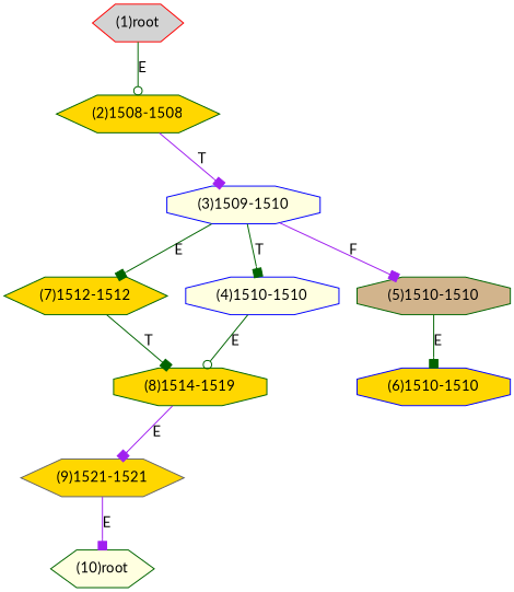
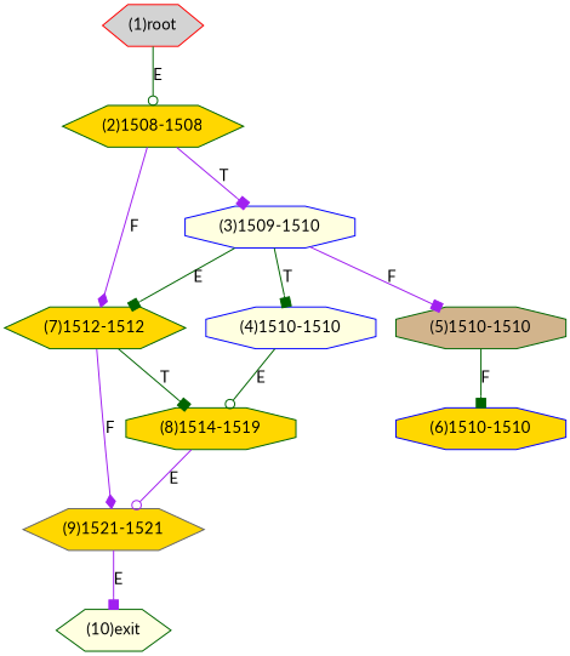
  digraph {
    fontname=Lato
    node [color=darkgreen fillcolor=gold fontname=Lato shape=hexagon style=filled]
    edge [arrowhead=box color=darkgreen fontname=Lato]
    n1 [color=red fillcolor=lightgrey label="(1)root"]
    n2 [label="(2)1508-1508"]
    n3 [color=blue fillcolor=lightyellow label="(3)1509-1510" shape=octagon]
    n4 [label="(7)1512-1512"]
    n5 [color=blue fillcolor=lightyellow label="(4)1510-1510" shape=octagon]
    n6 [fillcolor=tan label="(5)1510-1510" shape=octagon]
    n7 [label="(8)1514-1519" shape=octagon]
    n8 [color=gray40 label="(9)1521-1521"]
    n9 [color=blue label="(6)1510-1510" shape=octagon]
-   n10 [fillcolor=lightyellow label="(10)root"]
+   n10 [fillcolor=lightyellow label="(10)exit"]
    n1 -> n2 [arrowhead=odot label=E]
    n2 -> n3 [color=purple label=T]
+   n2 -> n4 [arrowhead=diamond color=purple label=F]
    n3 -> n4 [label=E]
    n3 -> n5 [label=T]
    n3 -> n6 [color=purple label=F]
    n4 -> n7 [label=T]
+   n4 -> n8 [arrowhead=diamond color=purple label=F]
    n5 -> n7 [arrowhead=odot label=E]
-   n6 -> n9 [label=E]
-   n7 -> n8 [color=purple label=E]
+   n6 -> n9 [label=F]
+   n7 -> n8 [arrowhead=odot color=purple label=E]
    n8 -> n10 [color=purple label=E]
  }
